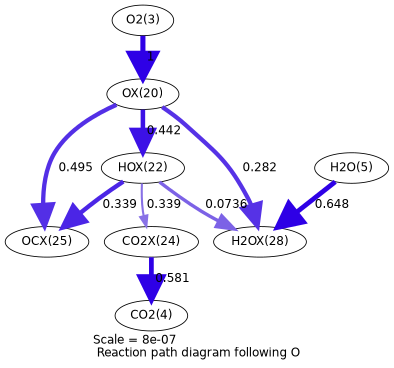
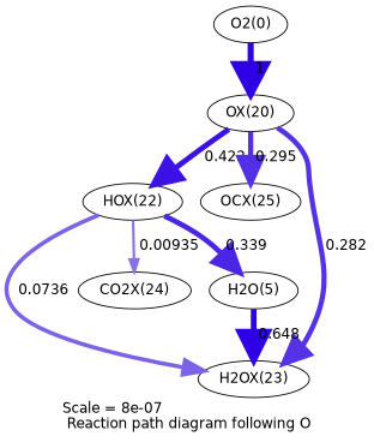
  digraph {
    fontname=Helvetica
    label="Scale = 8e-07\l Reaction path diagram following O"
    node [fontname=Helvetica]
    edge [fontname=Helvetica]
-   n1 [label="O2(3)"]
+   n1 [label="O2(0)"]
    n2 [label="OX(20)"]
    n3 [label="HOX(22)"]
    n4 [label="OCX(25)"]
-   n5 [label="H2OX(28)"]
+   n5 [label="H2OX(23)"]
    n6 [label="CO2X(24)"]
    n7 [label="H2O(5)"]
-   n8 [label="CO2(4)"]
    n1 -> n2 [arrowsize=3 color="0.7, 1.5, 0.9" label=" 1" penwidth=6]
-   n2 -> n3 [arrowsize=2.67 color="0.7, 0.922, 0.9" label=" 0.442" penwidth=5.35]
-   n2 -> n4 [arrowsize=2.54 color="0.7, 0.795, 0.9" label=" 0.495" penwidth=5.08]
+   n2 -> n3 [arrowsize=2.67 color="0.7, 0.922, 0.9" label=" 0.422" penwidth=5.35]
+   n2 -> n4 [arrowsize=2.54 color="0.7, 0.795, 0.9" label=" 0.295" penwidth=5.08]
    n2 -> n5 [arrowsize=2.52 color="0.7, 0.782, 0.9" label=" 0.282" penwidth=5.05]
    n3 -> n5 [arrowsize=2.01 color="0.7, 0.574, 0.9" label=" 0.0736" penwidth=4.03]
-   n3 -> n6 [arrowsize=1.24 color="0.7, 0.509, 0.9" label=" 0.339" penwidth=2.47]
-   n3 -> n4 [arrowsize=2.59 color="0.7, 0.839, 0.9" label=" 0.339" penwidth=5.18]
-   n6 -> n8 [arrowsize=2.79 color="0.7, 1.08, 0.9" label=" 0.581" penwidth=5.59]
+   n3 -> n6 [arrowsize=1.24 color="0.7, 0.509, 0.9" label=" 0.00935" penwidth=2.47]
+   n3 -> n7 [arrowsize=2.59 color="0.7, 0.839, 0.9" label=" 0.339" penwidth=5.18]
    n7 -> n5 [arrowsize=2.84 color="0.7, 1.15, 0.9" label=" 0.648" penwidth=5.67]
  }
